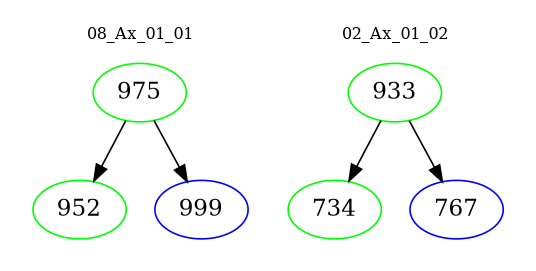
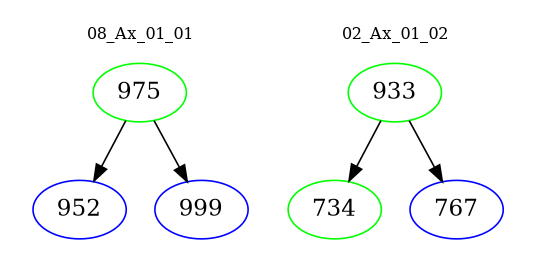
  digraph {
    node [color=green]
    edge [color=black]
    n1 [label=975]
-   n2 [label=952]
+   n2 [color=blue label=952]
    n3 [color=blue label=999]
    n4 [label=933]
    n5 [label=734]
    n6 [color=blue label=767]
    subgraph cluster_1 {
      color=white
      fontsize=10
      label="08_Ax_01_01"
      n1
      n2
      n3
    }
    subgraph cluster_2 {
      color=white
      fontsize=10
      label="02_Ax_01_02"
      n4
      n5
      n6
    }
    n1 -> n2
    n1 -> n3
    n4 -> n5
    n4 -> n6
  }
